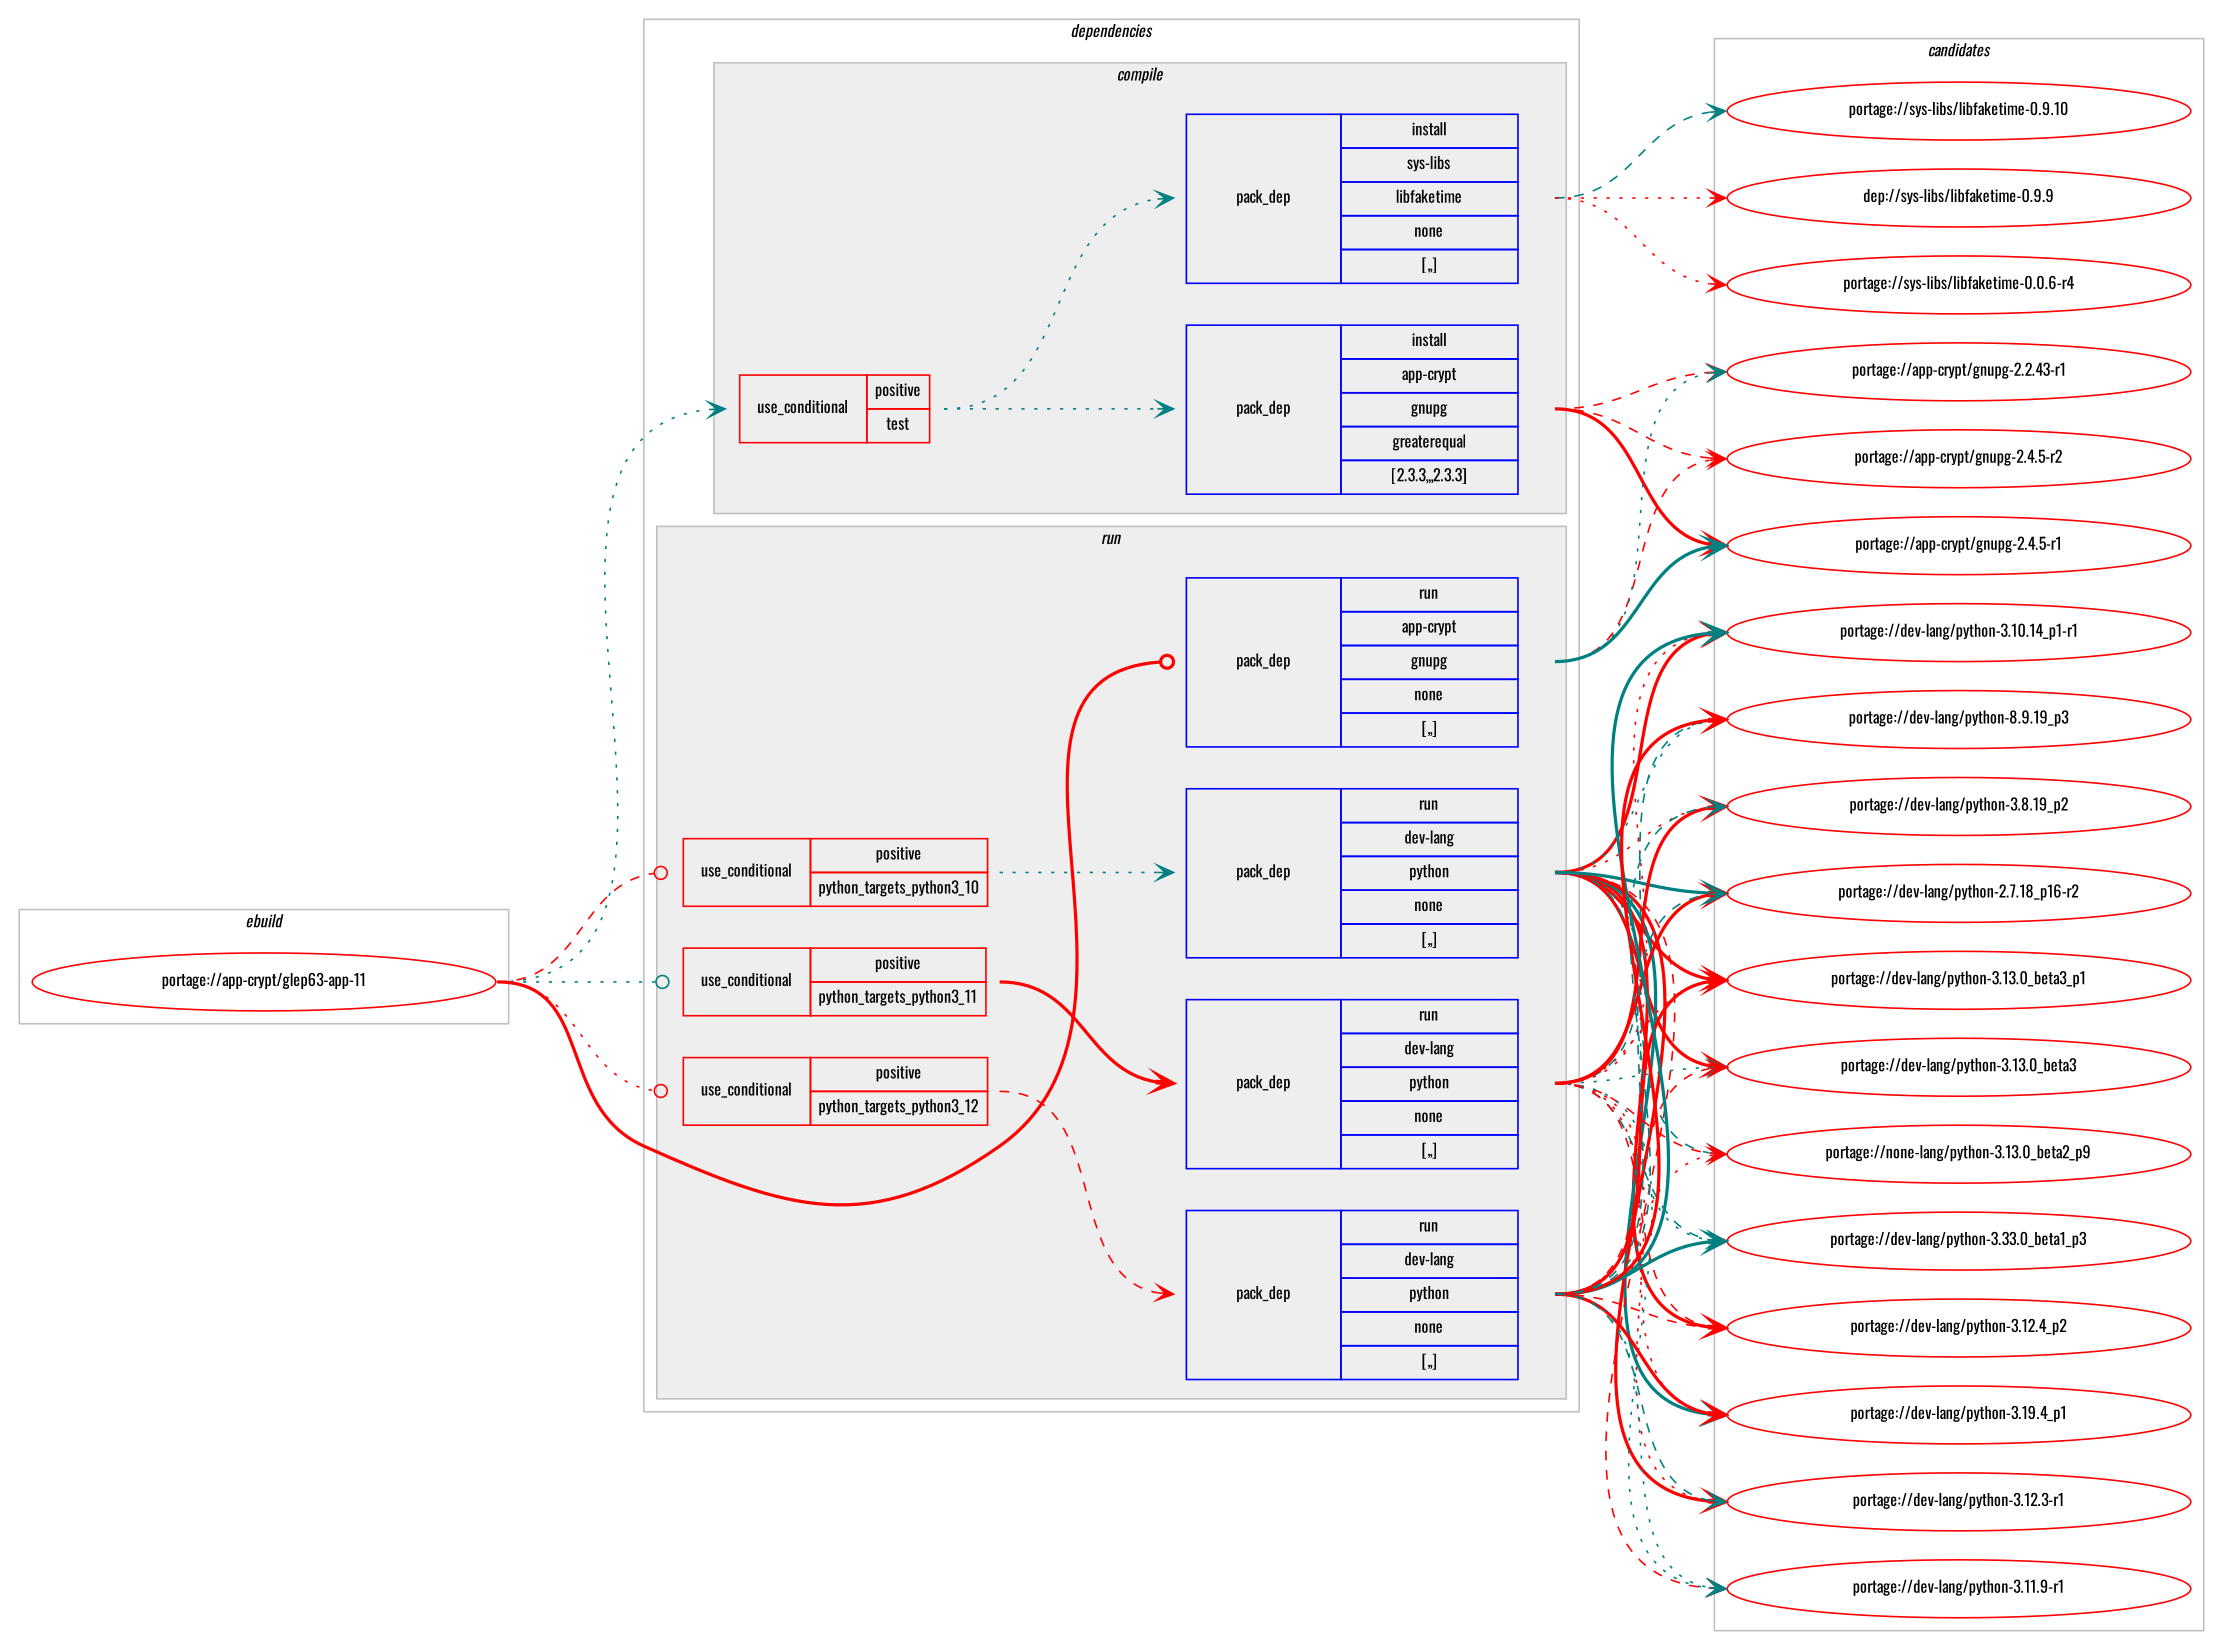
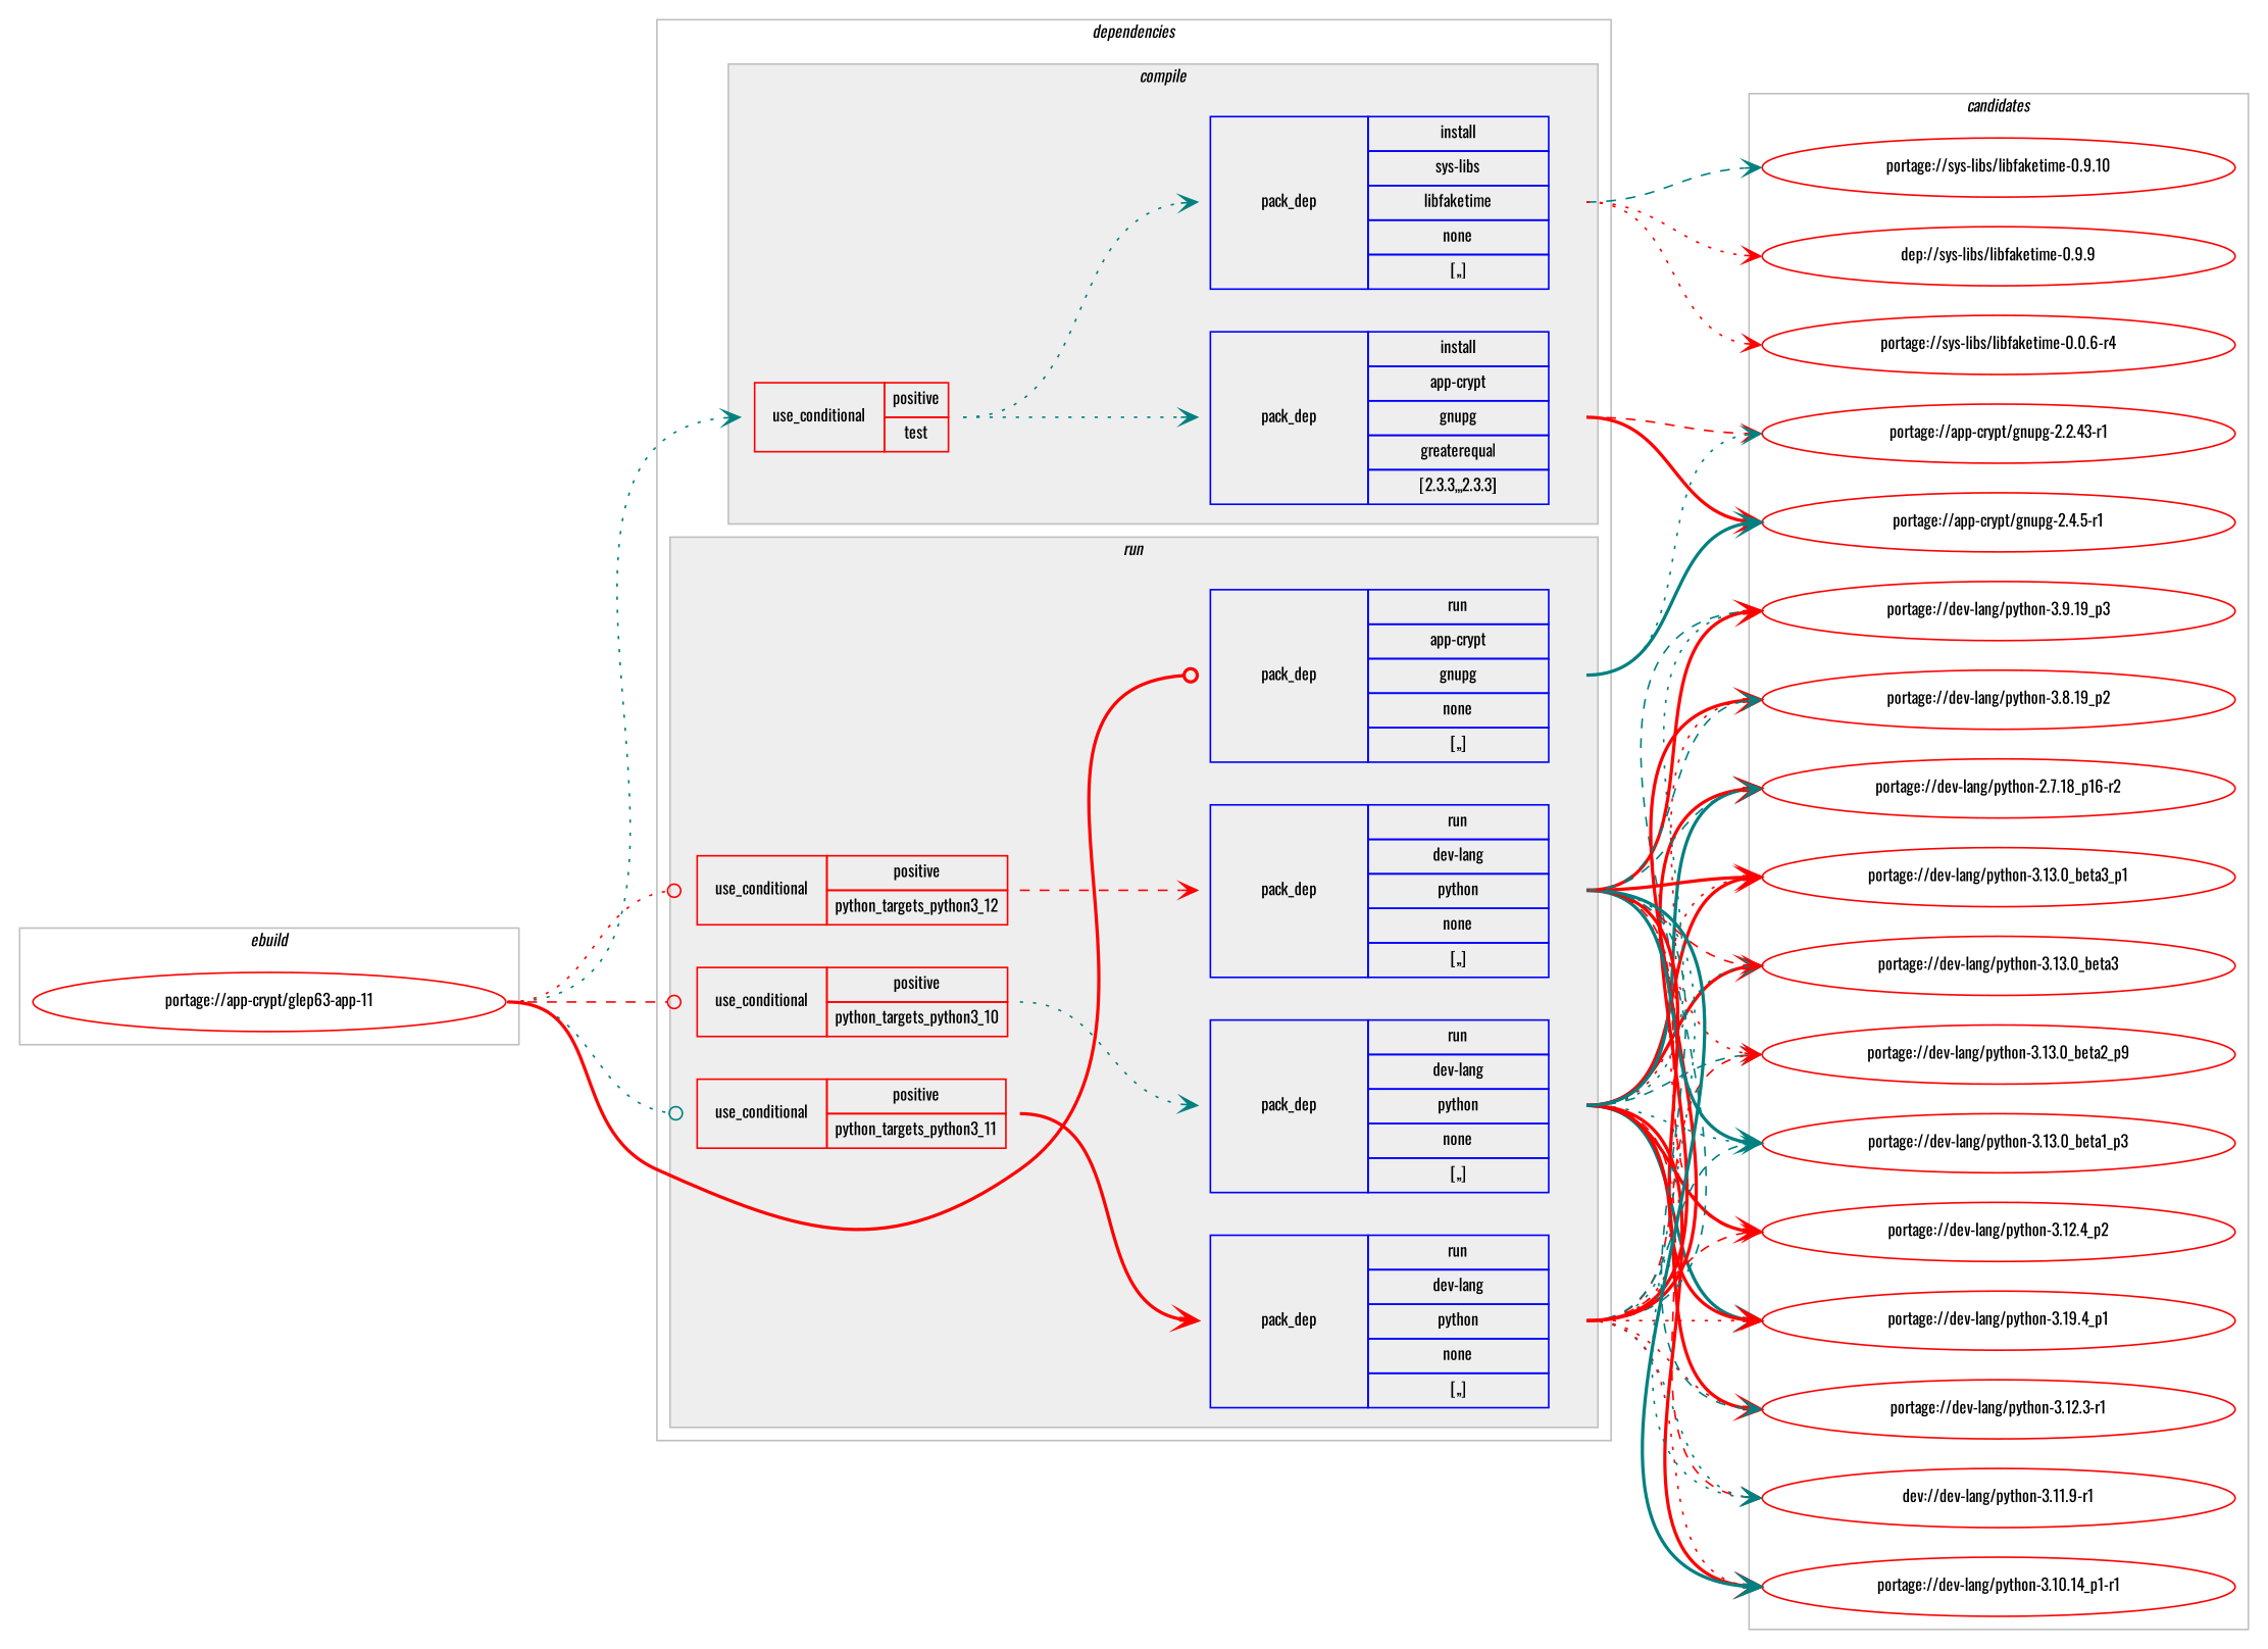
  digraph {
    compound=true
    concentrate=true
    fontname=Oswald
    fontsize=10
    newrank=true
    rankdir=LR
    ranksep=1.5
    node [color=red fontname=Oswald fontsize=10]
    edge [arrowhead=vee color=red fontname=Oswald headport=w style=dotted tailport=e weight=100]
    n1 [label="portage://app-crypt/glep63-app-11" width=4]
    n2 [color=blue label=<<TABLE BORDER="0" CELLBORDER="1" CELLSPACING="0" CELLPADDING="4" WIDTH="220"><TR><TD ROWSPAN="6" CELLPADDING="30">pack_dep</TD></TR><TR><TD WIDTH="110">install</TD></TR><TR><TD>app-crypt</TD></TR><TR><TD>gnupg</TD></TR><TR><TD>greaterequal</TD></TR><TR><TD>[2.3.3,,,2.3.3]</TD></TR></TABLE>> shape=none]
    n3 [color=blue label=<<TABLE BORDER="0" CELLBORDER="1" CELLSPACING="0" CELLPADDING="4" WIDTH="220"><TR><TD ROWSPAN="6" CELLPADDING="30">pack_dep</TD></TR><TR><TD WIDTH="110">install</TD></TR><TR><TD>sys-libs</TD></TR><TR><TD>libfaketime</TD></TR><TR><TD>none</TD></TR><TR><TD>[,,]</TD></TR></TABLE>> shape=none]
    n4 [label=<<TABLE BORDER="0" CELLBORDER="1" CELLSPACING="0" CELLPADDING="4"><TR><TD ROWSPAN="3" CELLPADDING="10">use_conditional</TD></TR><TR><TD>positive</TD></TR><TR><TD>test</TD></TR></TABLE>> shape=none]
    n5 [color=blue label=<<TABLE BORDER="0" CELLBORDER="1" CELLSPACING="0" CELLPADDING="4" WIDTH="220"><TR><TD ROWSPAN="6" CELLPADDING="30">pack_dep</TD></TR><TR><TD WIDTH="110">run</TD></TR><TR><TD>dev-lang</TD></TR><TR><TD>python</TD></TR><TR><TD>none</TD></TR><TR><TD>[,,]</TD></TR></TABLE>> shape=none]
    n6 [label=<<TABLE BORDER="0" CELLBORDER="1" CELLSPACING="0" CELLPADDING="4"><TR><TD ROWSPAN="3" CELLPADDING="10">use_conditional</TD></TR><TR><TD>positive</TD></TR><TR><TD>python_targets_python3_10</TD></TR></TABLE>> shape=none]
    n7 [color=blue label=<<TABLE BORDER="0" CELLBORDER="1" CELLSPACING="0" CELLPADDING="4" WIDTH="220"><TR><TD ROWSPAN="6" CELLPADDING="30">pack_dep</TD></TR><TR><TD WIDTH="110">run</TD></TR><TR><TD>dev-lang</TD></TR><TR><TD>python</TD></TR><TR><TD>none</TD></TR><TR><TD>[,,]</TD></TR></TABLE>> shape=none]
    n8 [label=<<TABLE BORDER="0" CELLBORDER="1" CELLSPACING="0" CELLPADDING="4"><TR><TD ROWSPAN="3" CELLPADDING="10">use_conditional</TD></TR><TR><TD>positive</TD></TR><TR><TD>python_targets_python3_11</TD></TR></TABLE>> shape=none]
    n9 [color=blue label=<<TABLE BORDER="0" CELLBORDER="1" CELLSPACING="0" CELLPADDING="4" WIDTH="220"><TR><TD ROWSPAN="6" CELLPADDING="30">pack_dep</TD></TR><TR><TD WIDTH="110">run</TD></TR><TR><TD>dev-lang</TD></TR><TR><TD>python</TD></TR><TR><TD>none</TD></TR><TR><TD>[,,]</TD></TR></TABLE>> shape=none]
    n10 [label=<<TABLE BORDER="0" CELLBORDER="1" CELLSPACING="0" CELLPADDING="4"><TR><TD ROWSPAN="3" CELLPADDING="10">use_conditional</TD></TR><TR><TD>positive</TD></TR><TR><TD>python_targets_python3_12</TD></TR></TABLE>> shape=none]
    n11 [color=blue label=<<TABLE BORDER="0" CELLBORDER="1" CELLSPACING="0" CELLPADDING="4" WIDTH="220"><TR><TD ROWSPAN="6" CELLPADDING="30">pack_dep</TD></TR><TR><TD WIDTH="110">run</TD></TR><TR><TD>app-crypt</TD></TR><TR><TD>gnupg</TD></TR><TR><TD>none</TD></TR><TR><TD>[,,]</TD></TR></TABLE>> shape=none]
-   n12 [label="portage://app-crypt/gnupg-2.4.5-r2" width=4]
    n13 [label="portage://app-crypt/gnupg-2.4.5-r1" width=4]
    n14 [label="portage://app-crypt/gnupg-2.2.43-r1" width=4]
    n15 [label="portage://sys-libs/libfaketime-0.9.10" width=4]
    n16 [label="dep://sys-libs/libfaketime-0.9.9" width=4]
    n17 [label="portage://sys-libs/libfaketime-0.0.6-r4" width=4]
    n18 [label="portage://dev-lang/python-3.13.0_beta3_p1" width=4]
    n19 [label="portage://dev-lang/python-3.13.0_beta3" width=4]
-   n20 [label="portage://none-lang/python-3.13.0_beta2_p9" width=4]
-   n21 [label="portage://dev-lang/python-3.33.0_beta1_p3" width=4]
+   n20 [label="portage://dev-lang/python-3.13.0_beta2_p9" width=4]
+   n21 [label="portage://dev-lang/python-3.13.0_beta1_p3" width=4]
    n22 [label="portage://dev-lang/python-3.12.4_p2" width=4]
    n23 [label="portage://dev-lang/python-3.19.4_p1" width=4]
    n24 [label="portage://dev-lang/python-3.12.3-r1" width=4]
-   n25 [label="portage://dev-lang/python-3.11.9-r1" width=4]
+   n25 [label="dev://dev-lang/python-3.11.9-r1" width=4]
    n26 [label="portage://dev-lang/python-3.10.14_p1-r1" width=4]
-   n27 [label="portage://dev-lang/python-8.9.19_p3" width=4]
+   n27 [label="portage://dev-lang/python-3.9.19_p3" width=4]
    n28 [label="portage://dev-lang/python-3.8.19_p2" width=4]
    n29 [label="portage://dev-lang/python-2.7.18_p16-r2" width=4]
    subgraph cluster_1 {
      color=gray
      label=<<i>ebuild</i>>
      n1
    }
    subgraph cluster_2 {
      color=gray
      label=<<i>dependencies</i>>
      subgraph cluster_3 {
        color=gray
        fillcolor="#eeeeee"
        label=<<i>compile</i>>
        style=filled
        subgraph sub_4 {
          color=gray
          fillcolor="#eeeeee"
          label=<<i>compile</i>>
          style=filled
          n4
          subgraph sub_5 {
            color=gray
            fillcolor="#eeeeee"
            label=<<i>compile</i>>
            style=filled
            n2
          }
          subgraph sub_6 {
            color=gray
            fillcolor="#eeeeee"
            label=<<i>compile</i>>
            style=filled
            n3
          }
        }
      }
      subgraph cluster_7 {
        color=gray
        fillcolor="#eeeeee"
        label=<<i>compile and run</i>>
        style=filled
      }
      subgraph cluster_8 {
        color=gray
        fillcolor="#eeeeee"
        label=<<i>run</i>>
        style=filled
        subgraph sub_9 {
          color=gray
          fillcolor="#eeeeee"
          label=<<i>run</i>>
          style=filled
          n6
          subgraph sub_10 {
            color=gray
            fillcolor="#eeeeee"
            label=<<i>run</i>>
            style=filled
            n5
          }
        }
        subgraph sub_11 {
          color=gray
          fillcolor="#eeeeee"
          label=<<i>run</i>>
          style=filled
          n8
          subgraph sub_12 {
            color=gray
            fillcolor="#eeeeee"
            label=<<i>run</i>>
            style=filled
            n7
          }
        }
        subgraph sub_13 {
          color=gray
          fillcolor="#eeeeee"
          label=<<i>run</i>>
          style=filled
          n10
          subgraph sub_14 {
            color=gray
            fillcolor="#eeeeee"
            label=<<i>run</i>>
            style=filled
            n9
          }
        }
        subgraph sub_15 {
          color=gray
          fillcolor="#eeeeee"
          label=<<i>run</i>>
          style=filled
          n11
        }
      }
    }
    subgraph cluster_16 {
      color=gray
      label=<<i>candidates</i>>
      rank=same
      subgraph sub_17 {
        color=black
        label=<<i>candidates</i>>
        nodesep=1
        rank=same
-       n12
        n13
        n14
      }
      subgraph sub_18 {
        color=black
        label=<<i>candidates</i>>
        nodesep=1
        rank=same
        n15
        n16
        n17
      }
      subgraph sub_19 {
        color=black
        label=<<i>candidates</i>>
        nodesep=1
        rank=same
        n18
        n19
        n20
        n21
        n22
        n23
        n24
        n25
        n26
        n27
        n28
        n29
      }
      subgraph sub_20 {
        color=black
        label=<<i>candidates</i>>
        nodesep=1
        rank=same
        n18
        n19
        n20
        n21
        n22
        n23
        n24
        n25
        n26
        n27
        n28
        n29
      }
      subgraph sub_21 {
        color=black
        label=<<i>candidates</i>>
        nodesep=1
        rank=same
        n18
        n19
        n20
        n21
        n22
        n23
        n24
        n25
        n26
        n27
        n28
        n29
      }
      subgraph sub_22 {
        color=black
        label=<<i>candidates</i>>
        nodesep=1
        rank=same
-       n12
        n13
        n14
      }
    }
    n1 -> n4 [color=teal weight=20]
    n1 -> n6 [arrowhead=odot style=dashed weight=20]
    n1 -> n8 [arrowhead=odot color=teal weight=20]
    n1 -> n10 [arrowhead=odot weight=20]
    n1 -> n11 [arrowhead=odot style=bold weight=20]
-   n2 -> n12 [style=dashed]
    n2 -> n13 [style=bold]
    n2 -> n14 [style=dashed]
    n3 -> n15 [color=teal style=dashed]
    n3 -> n16
    n3 -> n17
    n4 -> n2 [color=teal weight=20]
    n4 -> n3 [color=teal weight=20]
    n5 -> n18 [style=bold]
    n5 -> n19 [style=bold]
    n5 -> n20 [color=teal style=dashed]
    n5 -> n21 [color=teal]
    n5 -> n22 [style=bold]
    n5 -> n23 [color=teal style=bold]
    n5 -> n24 [style=bold]
    n5 -> n25 [style=dashed]
    n5 -> n26 [style=bold]
    n5 -> n27 [color=teal]
    n5 -> n28
    n5 -> n29 [color=teal style=bold]
    n6 -> n5 [color=teal weight=20]
    n7 -> n18
    n7 -> n19 [color=teal]
    n7 -> n20 [style=dashed]
    n7 -> n21 [color=teal style=dashed]
    n7 -> n22 [style=dashed]
    n7 -> n23
    n7 -> n24
    n7 -> n25 [color=teal]
    n7 -> n26
    n7 -> n27 [color=teal style=dashed]
    n7 -> n28 [style=bold]
    n7 -> n29 [style=bold]
    n8 -> n7 [style=bold weight=20]
    n9 -> n18 [style=bold]
    n9 -> n19 [style=dashed]
    n9 -> n20
    n9 -> n21 [color=teal style=bold]
    n9 -> n22 [style=dashed]
    n9 -> n23 [style=bold]
    n9 -> n24 [color=teal style=dashed]
    n9 -> n25 [color=teal]
    n9 -> n26 [color=teal style=bold]
    n9 -> n27 [style=bold]
    n9 -> n28 [color=teal style=dashed]
    n9 -> n29 [color=teal style=dashed]
    n10 -> n9 [style=dashed weight=20]
-   n11 -> n12 [style=dashed]
    n11 -> n13 [color=teal style=bold]
    n11 -> n14 [color=teal]
  }
